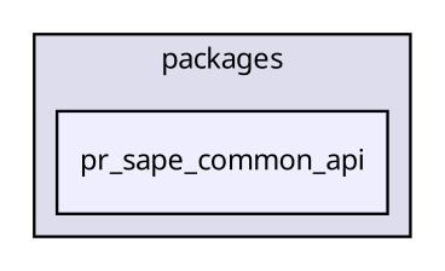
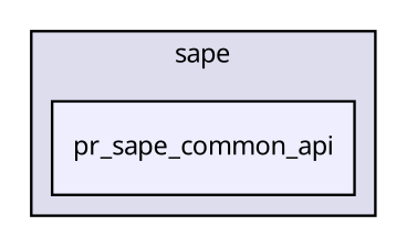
  digraph {
    compound=true
    n1 [fillcolor="#eeeeff" fontname="FreeSans.ttf" fontsize=10 label=pr_sape_common_api pencolor=black shape=box style=filled]
    subgraph cluster_1 {
      bgcolor="#ddddee"
      fontname="FreeSans.ttf"
      fontsize=10
-     label=packages
+     label=sape
      pencolor=black
      n1
    }
  }
